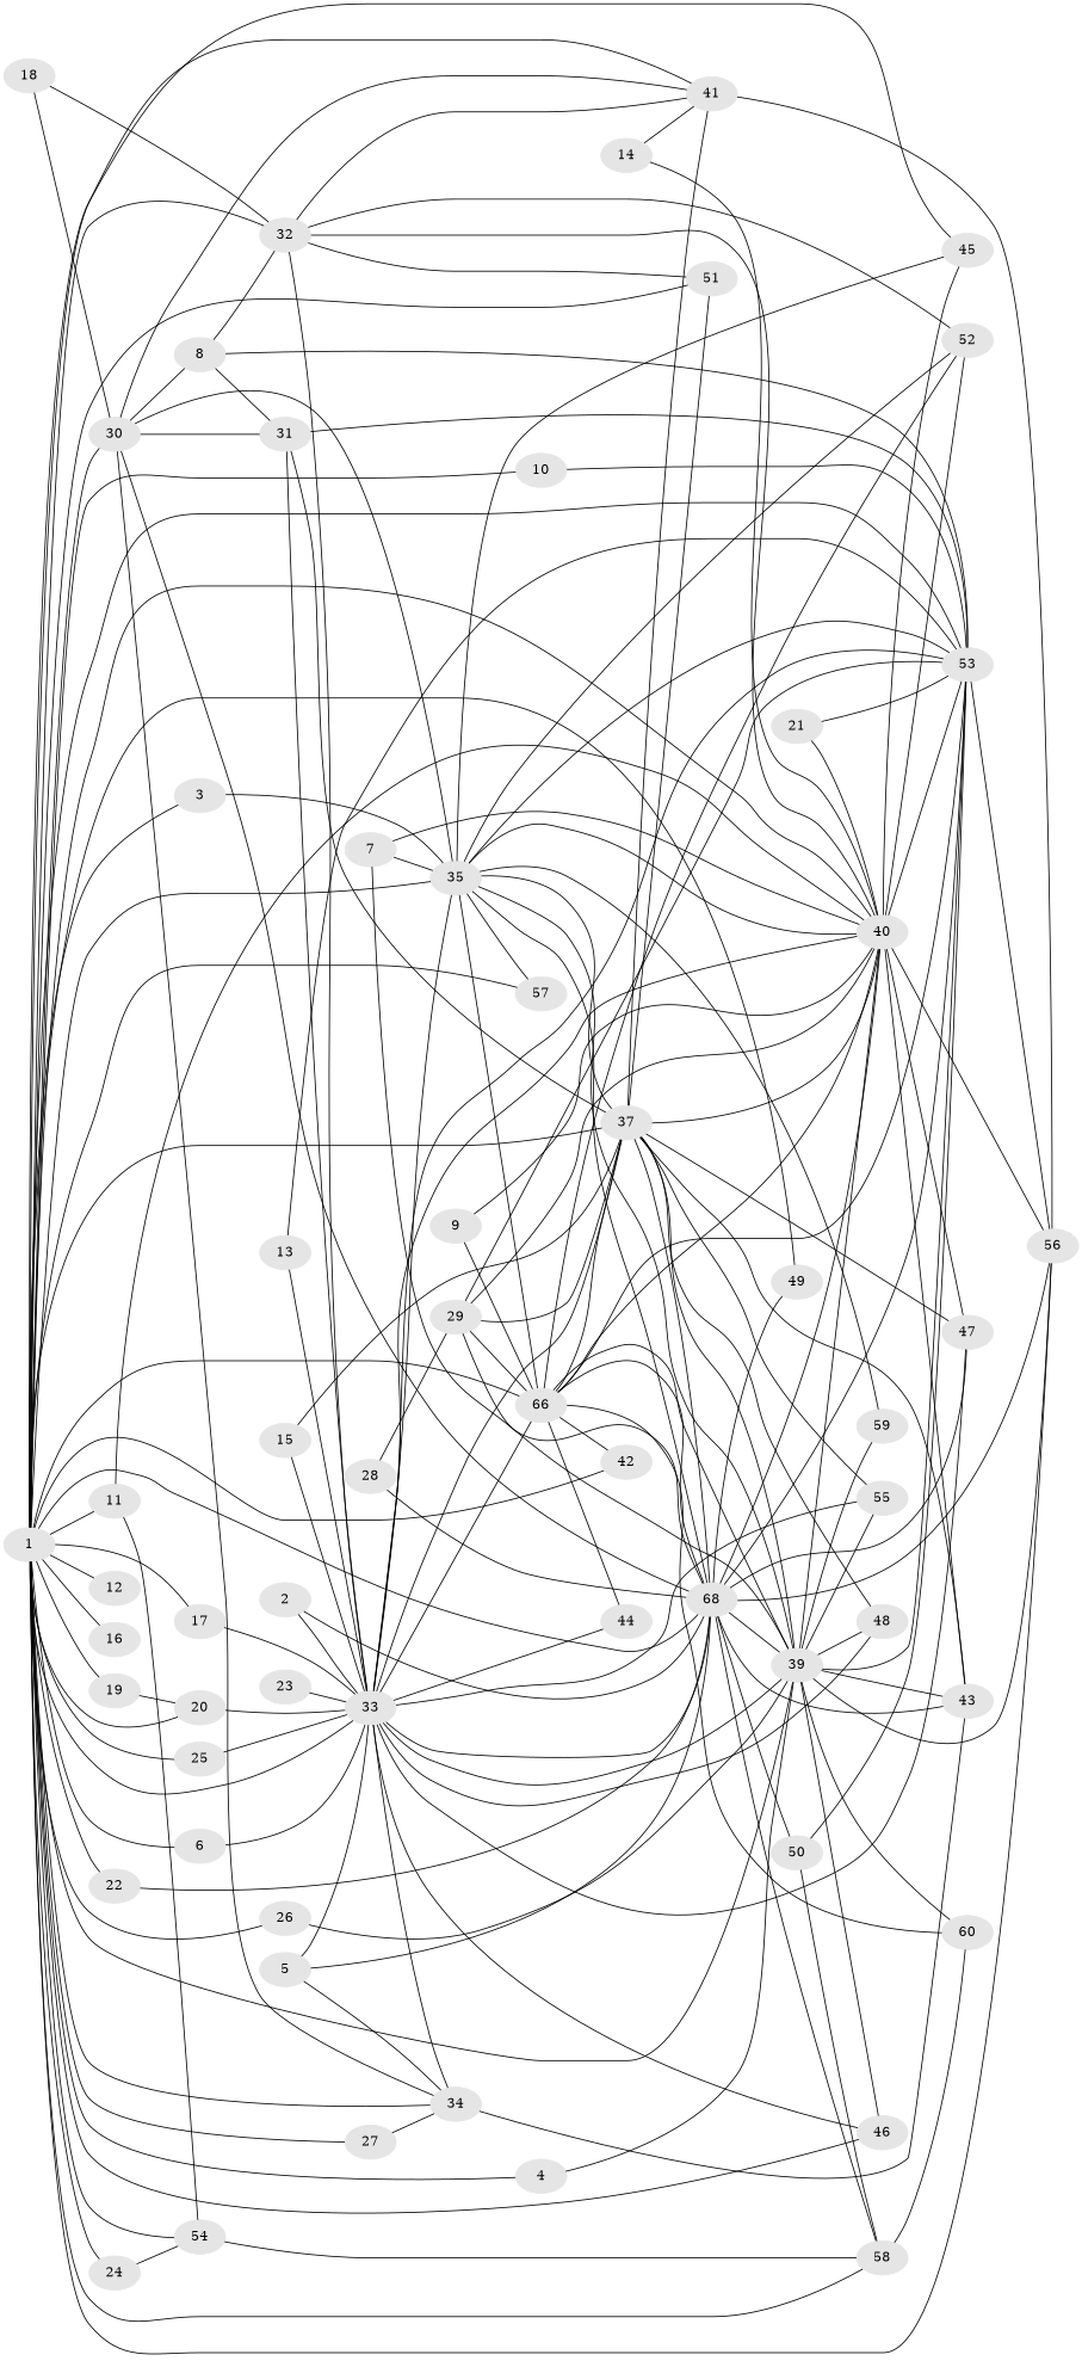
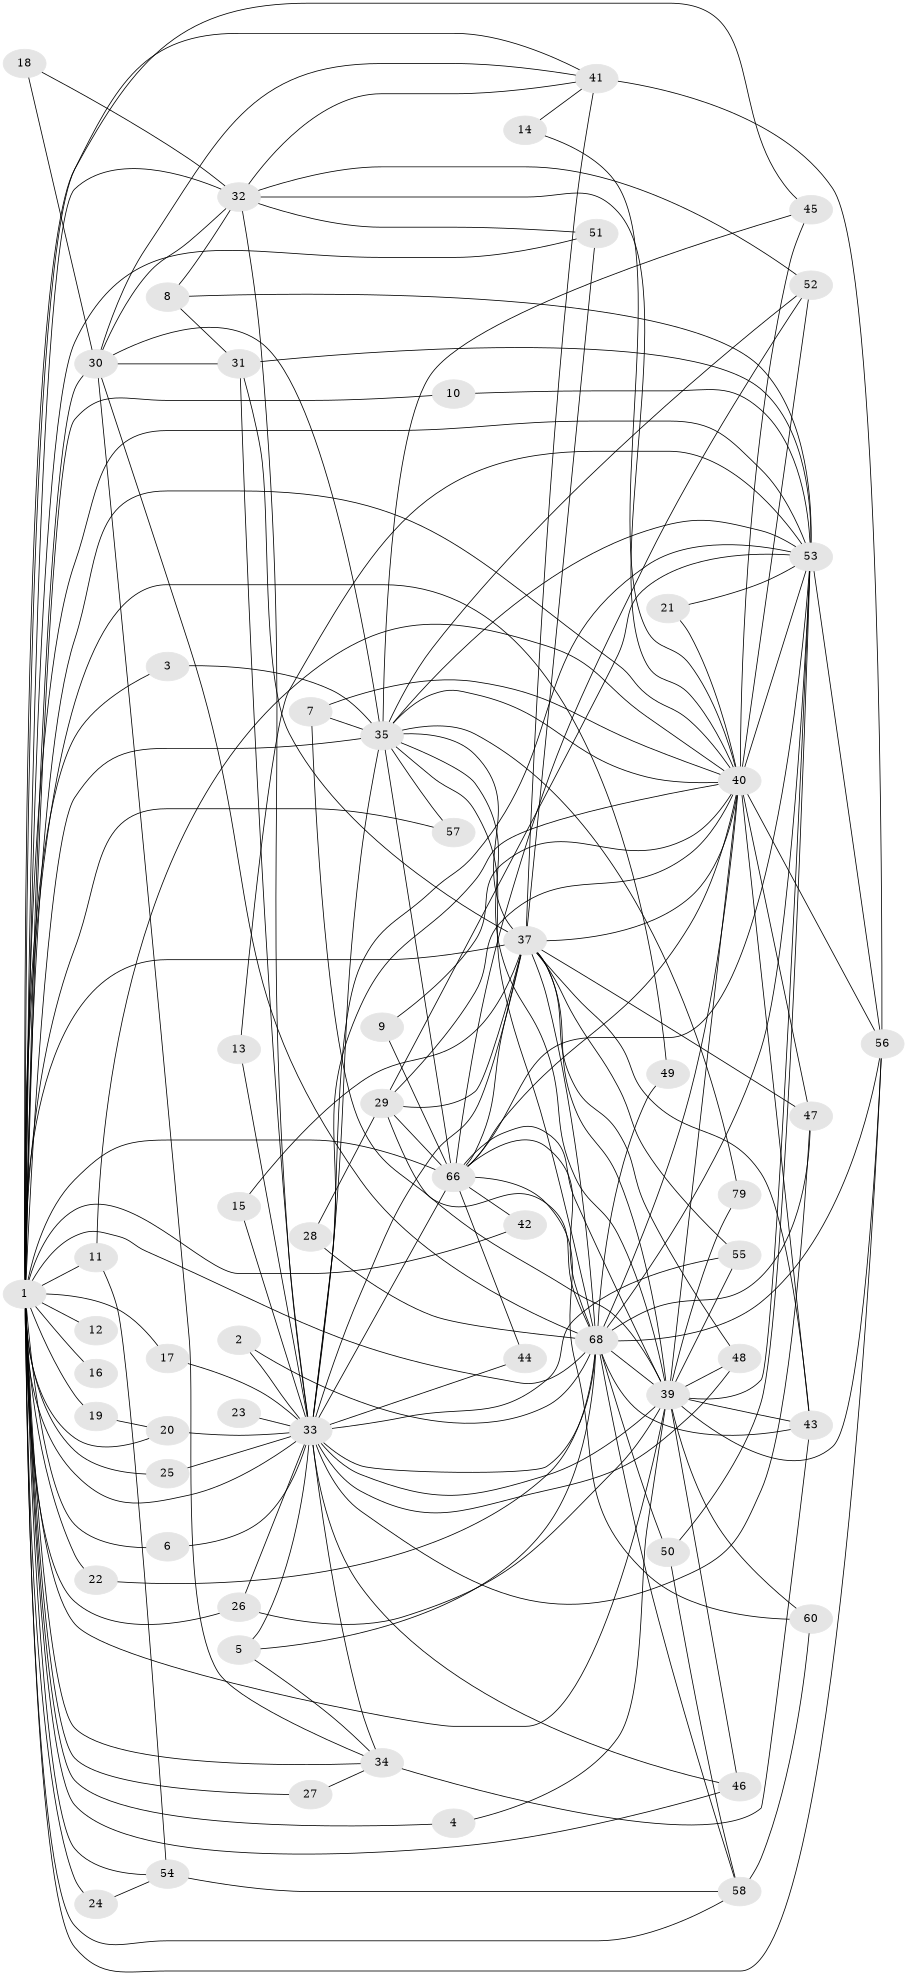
  graph {
    rankdir=LR
    node [color=gray90 style=filled]
    edge [weight=1.0]
    1
    3
    4
    6
    10
    11
    12
    16
    17
    19
    20
    22
    24
    25
    26
    27
    30
    32
    33
    34
    35
    n22 [label=66]
    37
    n24 [label=68]
    39
    40
    41
    42
    45
    46
    49
    51
    53
    54
    56
    57
    58
    31
    52
    44
    47
    48
    55
    43
-   59
+   59 [label=79]
    60
    50
    2
    5
    7
    8
    9
    13
    14
    15
    18
    21
    23
    28
    29
    1 -- 3
    1 -- 4
    1 -- 6
    1 -- 10
    1 -- 11
    1 -- 12 [weight=2.0]
    1 -- 16
    1 -- 17
    1 -- 19
    1 -- 20 [weight=2.0]
    1 -- 22 [weight=2.0]
    1 -- 24
    1 -- 25
    1 -- 26
    1 -- 27
    1 -- 30
    1 -- 32
    1 -- 33 [weight=2.0]
    1 -- 34
    1 -- 35 [weight=2.0]
    1 -- n22 [weight=2.0]
    1 -- 37 [weight=2.0]
    1 -- n24 [weight=3.0]
    1 -- 39 [weight=2.0]
    1 -- 40 [weight=3.0]
    1 -- 41
    1 -- 42
    1 -- 45
    1 -- 46
    1 -- 49
    1 -- 51
    1 -- 53 [weight=3.0]
    1 -- 54 [weight=2.0]
    1 -- 56
    1 -- 57
    1 -- 58 [weight=3.0]
    3 -- 35
    4 -- 39
    6 -- 33
    10 -- 53
    11 -- 40
    11 -- 54
    17 -- 33
    19 -- 20
    20 -- 33
    22 -- n24
    24 -- 54
    25 -- 33
+   26 -- 33
    26 -- 39
    27 -- 34
-   30 -- 8
+   30 -- 32
    30 -- 34 [weight=2.0]
    30 -- 35
    30 -- n24
    30 -- 41
    30 -- 31 [weight=2.0]
    32 -- 33
    32 -- 40
    32 -- 41
    32 -- 51 [weight=2.0]
    32 -- 52
    33 -- 34
    33 -- 35
    33 -- n22 [weight=2.0]
    33 -- 37 [weight=2.0]
    33 -- n24
    33 -- 39
    33 -- 40
    33 -- 46
    33 -- 53 [weight=2.0]
    33 -- 44
    33 -- 47
    33 -- 48
    33 -- 55
    34 -- 43
    35 -- n22
    35 -- 37 [weight=2.0]
    35 -- n24 [weight=2.0]
    35 -- 39
    35 -- 40
    35 -- 45
    35 -- 53
    35 -- 57
    35 -- 52
    35 -- 59
    n22 -- 37
    n22 -- n24
    n22 -- 39
    n22 -- 40
    n22 -- 42
    n22 -- 53
    n22 -- 52
    n22 -- 44
    n22 -- 60
    37 -- n24 [weight=2.0]
    37 -- 39
    37 -- 40
    37 -- 41
    37 -- 51
    37 -- 47
    37 -- 48
    37 -- 55
    37 -- 43
    n24 -- 39
    n24 -- 40
    n24 -- 49
    n24 -- 53
    n24 -- 56
    n24 -- 58
    n24 -- 47
    n24 -- 43
    n24 -- 50
    39 -- 40
    39 -- 46
    39 -- 53
    39 -- 56
    39 -- 48
    39 -- 55
    39 -- 43
    39 -- 59
    39 -- 60
    40 -- 45
    40 -- 53
    40 -- 56
    40 -- 52
    40 -- 47
    40 -- 43
    41 -- 56
    53 -- 56
    54 -- 58
    58 -- 60
    31 -- 33
    31 -- 37
    31 -- 53
    50 -- 53 [weight=3.0]
    50 -- 58
    2 -- 33
    2 -- n24
    5 -- 33 [weight=2.0]
    5 -- 34
    5 -- n24
    7 -- 35
    7 -- 39
    7 -- 40
    8 -- 32
    8 -- 53
    8 -- 31
    9 -- n22
    9 -- 40
    13 -- 33
    13 -- 53
    14 -- 40
    14 -- 41
    15 -- 33
    15 -- 37
    18 -- 30
    18 -- 32 [weight=2.0]
    21 -- 40
    21 -- 53
    23 -- 33
    28 -- n24
    28 -- 29
    29 -- n22 [weight=3.0]
    29 -- 37
    29 -- n24
    29 -- 40
    29 -- 53
  }
